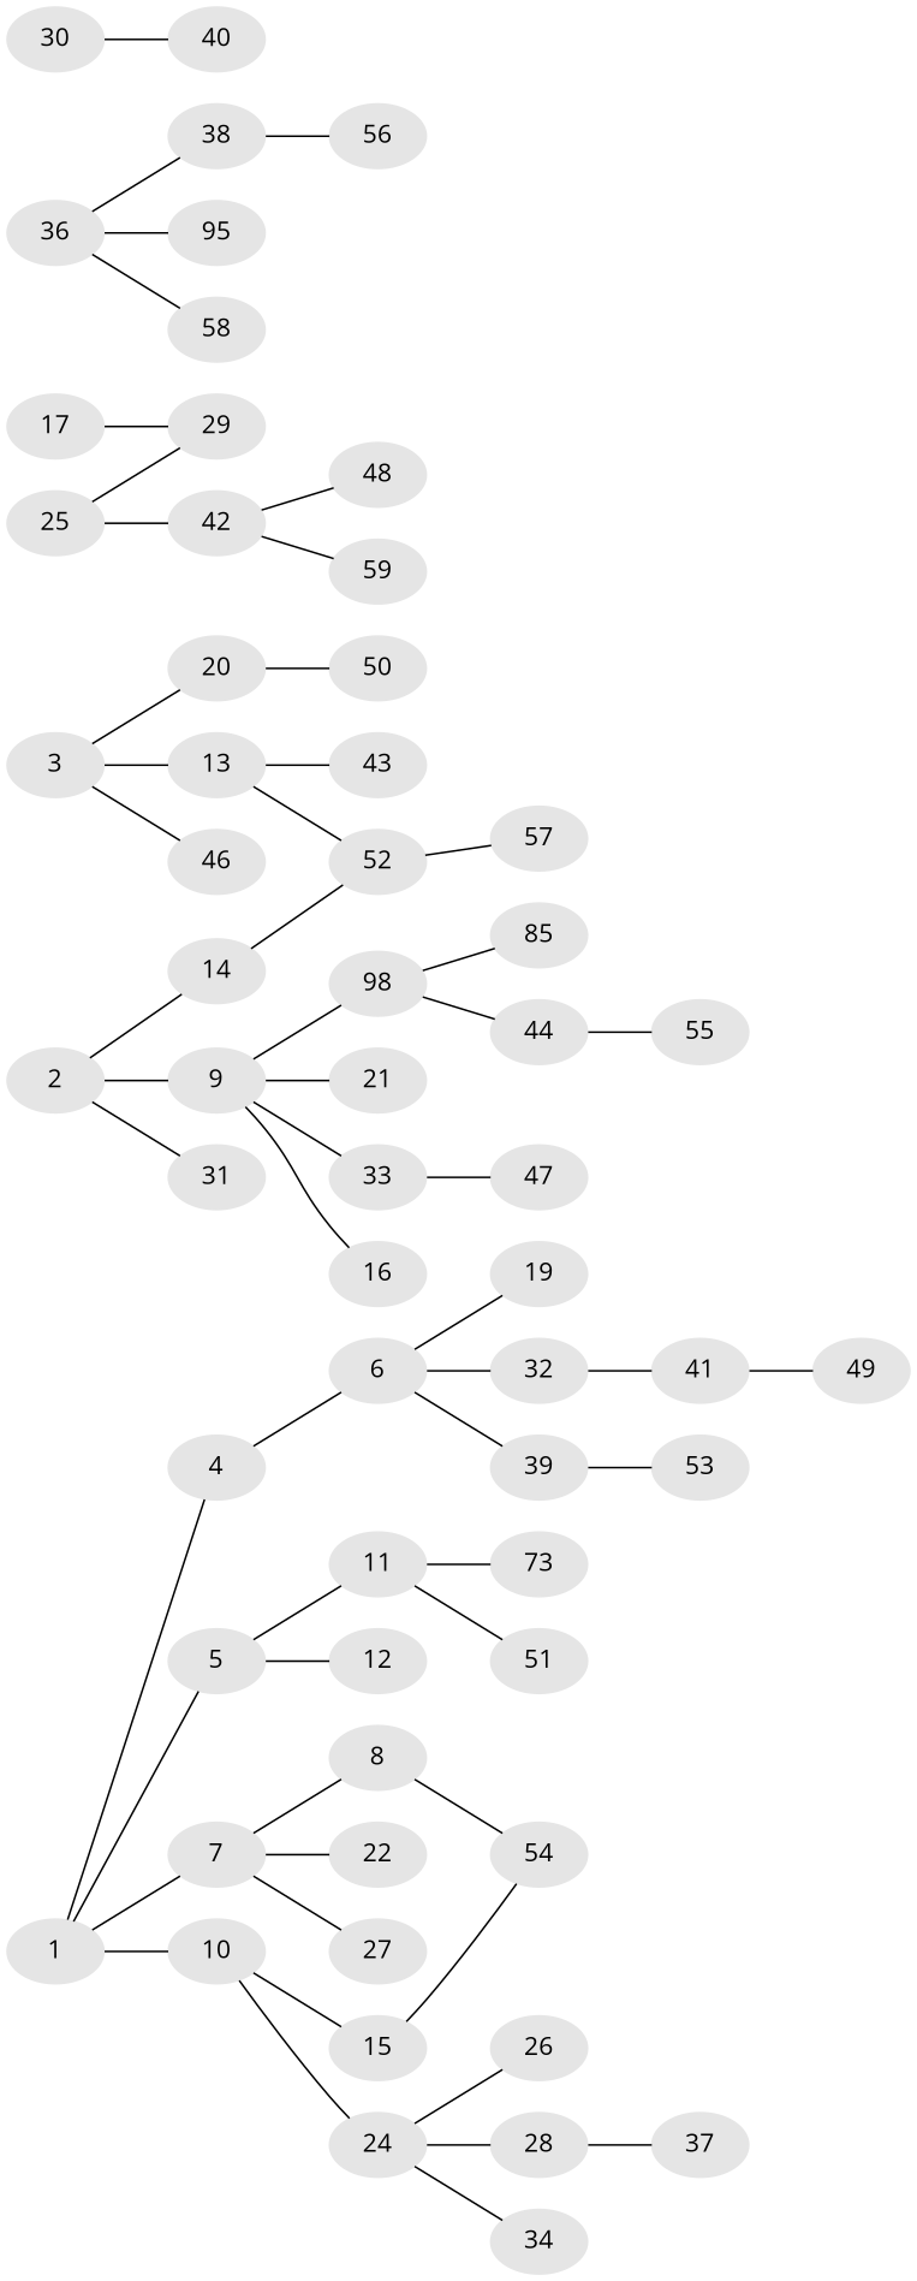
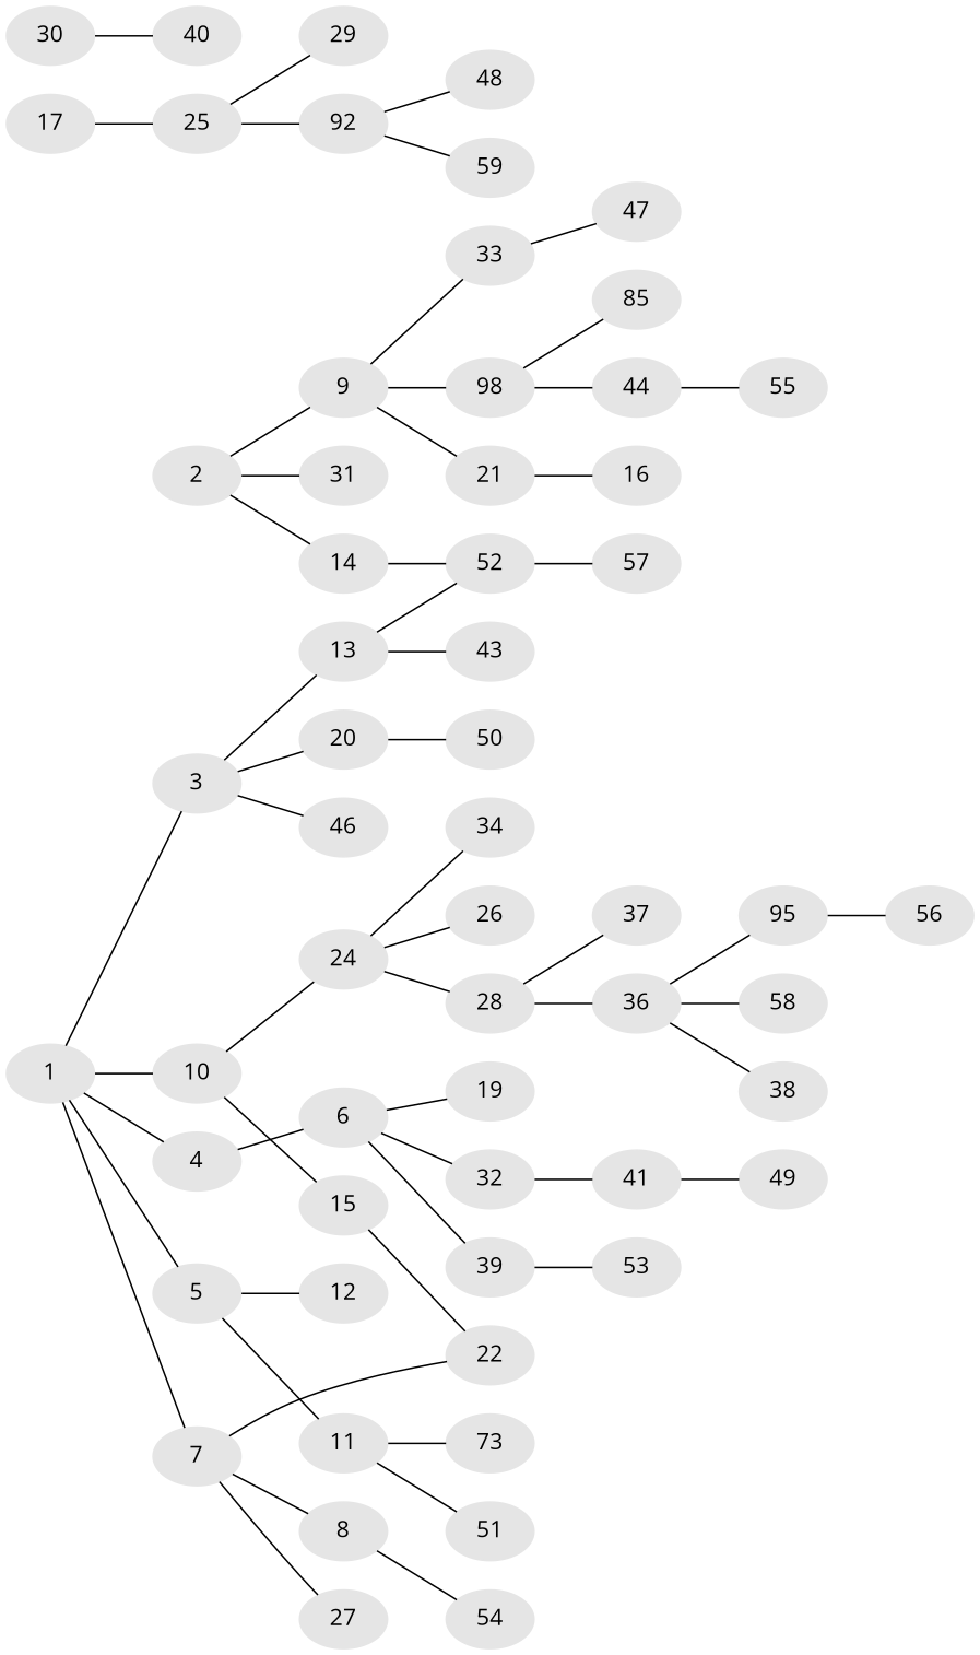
  graph {
    fontname="Open Sans"
    rankdir=LR
    node [color=gray90 fontname="Open Sans" style=filled]
    edge [fontname="Open Sans" weight=1.0]
    1
    3
    4
    5
    7
    10
    2
    9
    14
    31
    13
    20
    46
    6
    11
    12
    8
    22
    27
    15
    24
    16
    n23 [label=98]
    21
    33
    52
    43
    50
    19
    32
    39
    n32 [label=73]
    51
    41
    54
    n36 [label=85]
    44
    47
    26
    28
    34
    53
    17
    25
    57
    29
-   42
+   42 [label=92]
    55
    36
    37
    30
    40
    48
    59
    38
    n56 [label=95]
    58
    49
    56
+   1 -- 3
    1 -- 4
    1 -- 5
    1 -- 7
    1 -- 10 [weight=4.0]
    3 -- 13
    3 -- 20
    3 -- 46
    4 -- 6
    5 -- 11
    5 -- 12 [weight=3.0]
    7 -- 8
    7 -- 22
    7 -- 27
    10 -- 15
    10 -- 24
    2 -- 9
    2 -- 14
    2 -- 31
-   9 -- 16
+   21 -- 16
    9 -- n23
    9 -- 21
    9 -- 33
    14 -- 52
    13 -- 52
    13 -- 43
    20 -- 50
    6 -- 19 [weight=2.0]
    6 -- 32
    6 -- 39
    11 -- n32
    11 -- 51
    8 -- 54
-   15 -- 54
+   15 -- 22
    24 -- 26
    24 -- 28
    24 -- 34
    n23 -- n36
    n23 -- 44 [weight=2.0]
    33 -- 47
    52 -- 57
    32 -- 41
    39 -- 53
    41 -- 49
    44 -- 55
+   28 -- 36
    28 -- 37
-   17 -- 29
+   17 -- 25
    25 -- 29
    25 -- 42 [weight=3.0]
    42 -- 48
    42 -- 59
    36 -- 38
    36 -- n56
    36 -- 58
    30 -- 40
-   38 -- 56
+   n56 -- 56
  }
